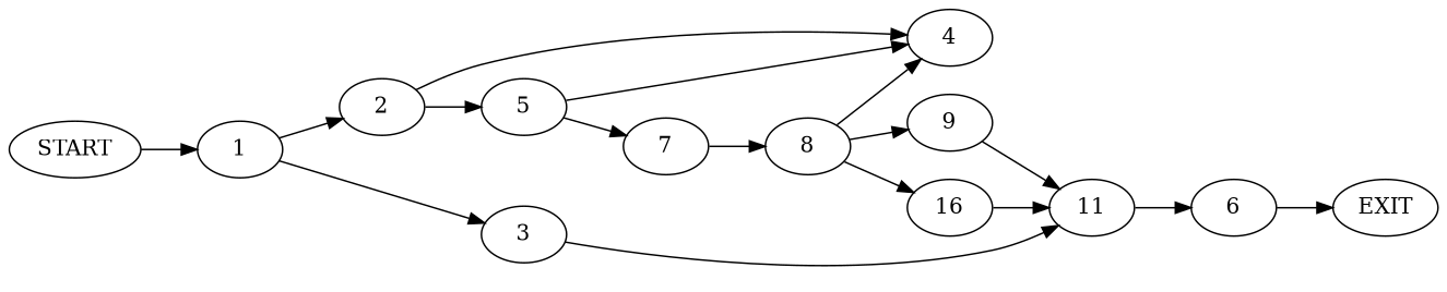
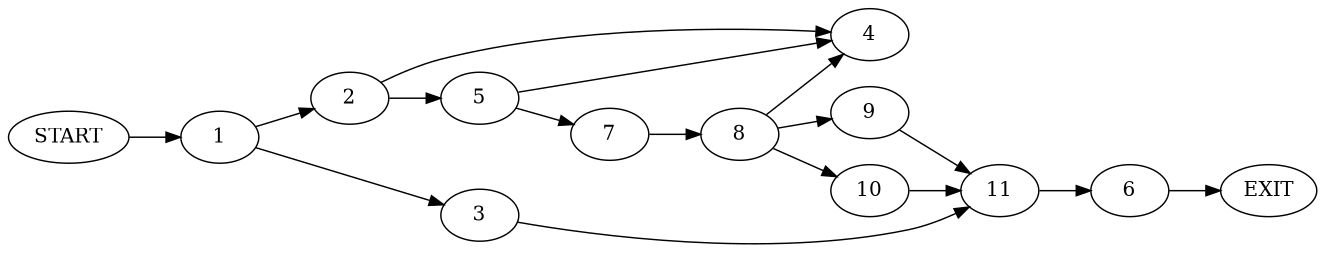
  digraph {
    rankdir=LR
    n1 [label=START]
    1
    2
    3
    4
    5
    11
    7
    n9 [label=EXIT]
    6
    8
    9
-   10 [label=16]
+   10
    n1 -> 1
    1 -> 2
    1 -> 3
    2 -> 4
    2 -> 5
    3 -> 11
    5 -> 4
    5 -> 7
    11 -> 6
    7 -> 8
    6 -> n9
    8 -> 4
    8 -> 9
    8 -> 10
    9 -> 11
    10 -> 11
  }
